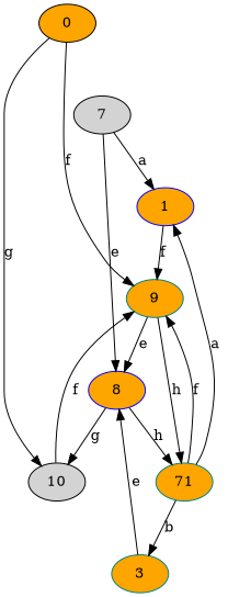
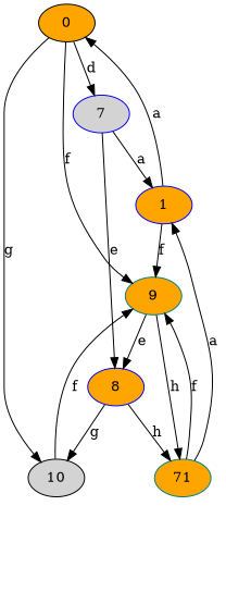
  strict digraph {
    node [color=black fillcolor=orange style=filled]
    0
-   7 [fillcolor=lightgrey]
+   7 [color=blue fillcolor=lightgrey]
    9 [color=teal]
    10 [fillcolor=lightgrey]
    1 [color=blue]
    8 [color=blue]
    n7 [color=teal label=71]
-   3 [color=teal]
+   0 -> 7 [label=d]
    0 -> 9 [label=f]
    0 -> 10 [label=g]
    7 -> 1 [label=a]
    7 -> 8 [label=e]
    9 -> 8 [label=e]
    9 -> n7 [label=h]
    10 -> 9 [label=f]
+   1 -> 0 [label=a]
    1 -> 9 [label=f]
    8 -> 10 [label=g]
    8 -> n7 [label=h]
    n7 -> 9 [label=f]
    n7 -> 1 [label=a]
-   n7 -> 3 [label=b]
-   3 -> 8 [label=e]
  }
